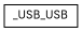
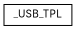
  digraph {
    rankdir=LR
    fontname=Inter
-   n1 [color=black fillcolor=white fontname=Inter fontsize=10 height=0.2 label=_USB_USB shape=record style=filled width=0.4]
+   n1 [color=black fillcolor=white fontname=Inter fontsize=10 height=0.2 label=_USB_TPL shape=record style=filled width=0.4]
  }
